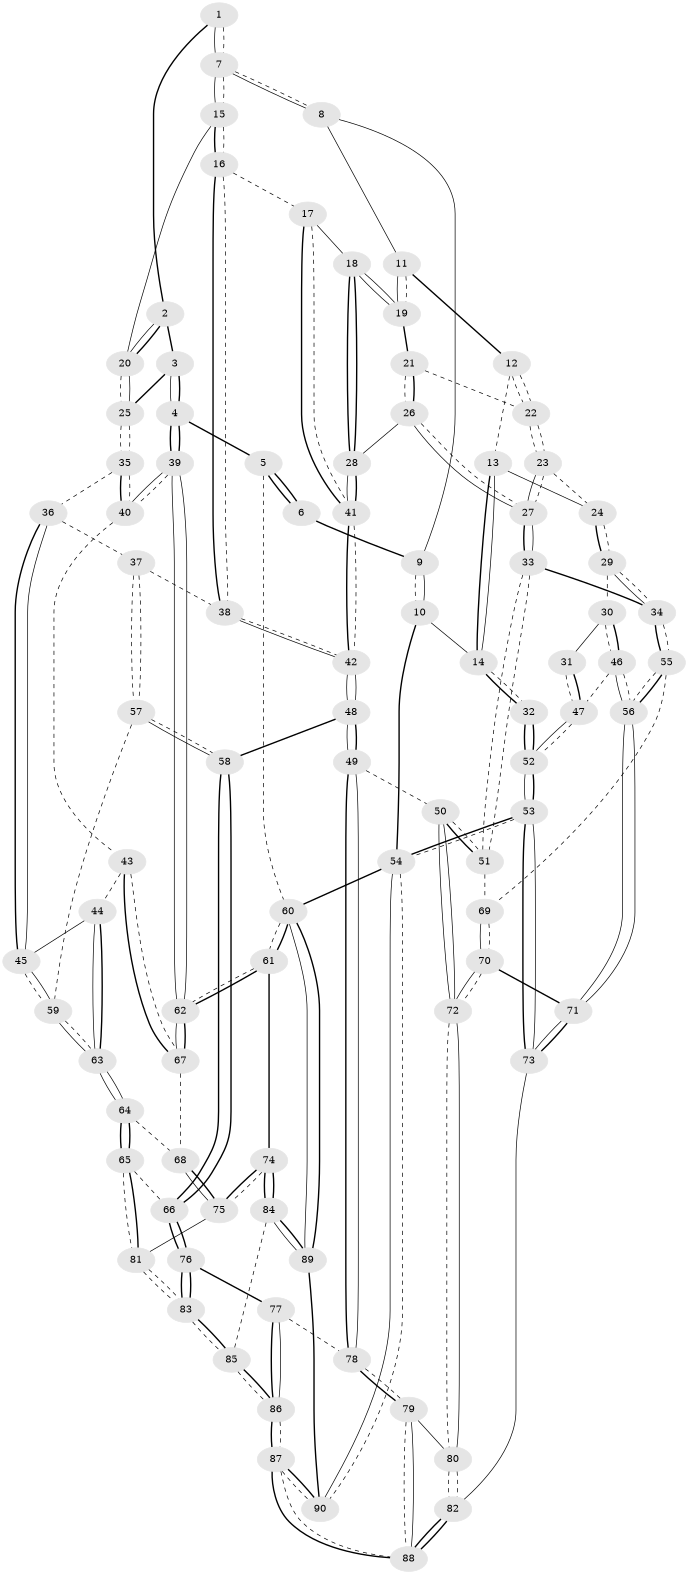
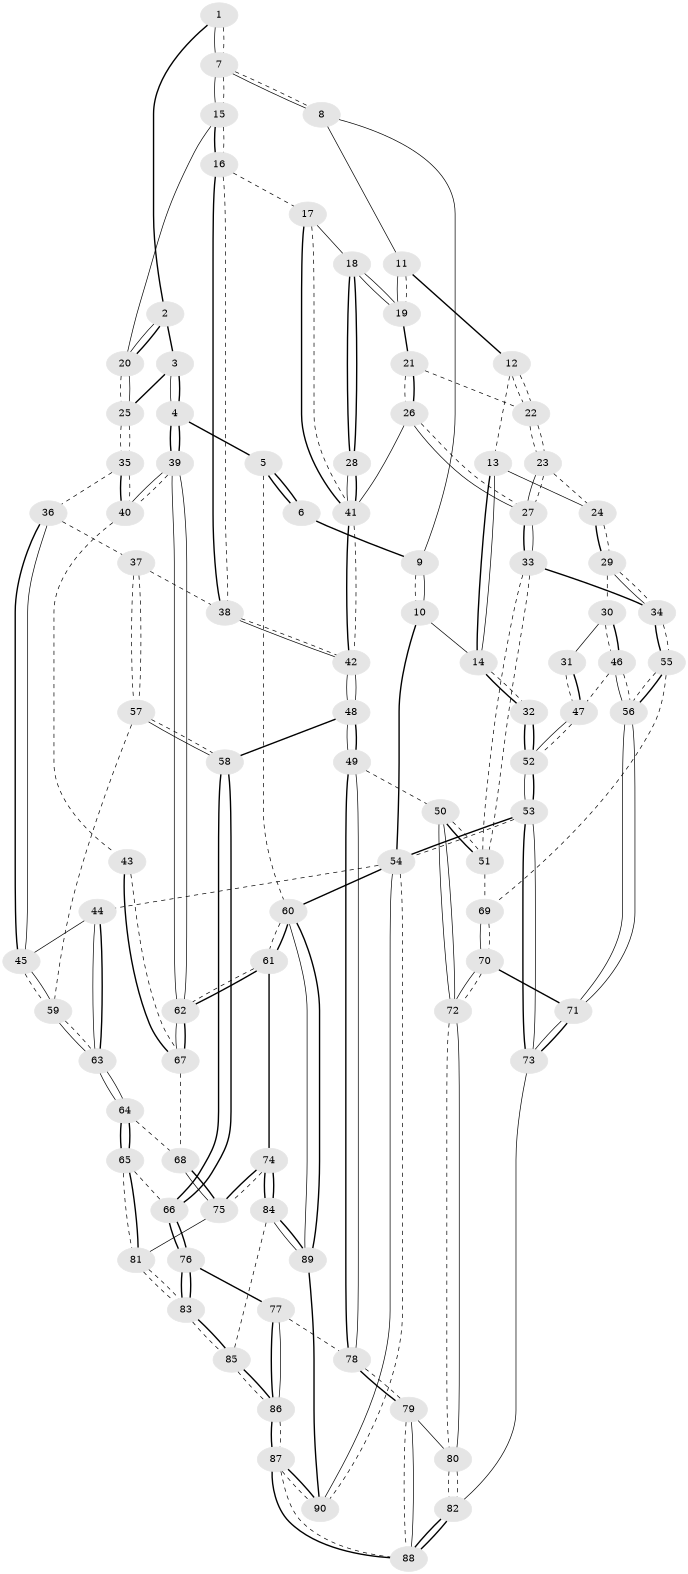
  graph {
    node [color=gray90 style=filled]
    edge [style=dashed]
    1
    2
    7
    3
    20
    8
    15
    4
    25
    5
    39
    35
    6
    60
    40
    62
    9
    10
    14
    54
    61
    89
    11
    16
    12
    19
    32
    90
    13
    22
    21
    24
    23
    29
    52
    17
    38
    18
    41
    42
    28
    26
    27
    33
    30
    34
    36
    51
    31
    46
    55
    47
    56
    53
    69
    37
    45
    43
    57
    59
    58
    48
    67
    44
    49
    63
    68
    64
    71
    50
    78
    66
    72
    79
    80
    70
    73
    82
    76
    74
    75
    84
    65
    81
    83
    77
    88
    85
    86
    87
    1 -- 2 [style=bold]
    1 -- 7 [style=solid]
    1 -- 7
    2 -- 3 [style=bold]
    2 -- 20 [style=solid]
    2 -- 20 [style=bold]
    7 -- 8 [style=solid]
    7 -- 8
    7 -- 15 [style=solid]
    7 -- 15
    3 -- 4 [style=solid]
    3 -- 4 [style=bold]
    3 -- 25 [style=bold]
    20 -- 25
    20 -- 25 [style=solid]
    8 -- 9 [style=solid]
    8 -- 11 [style=solid]
    15 -- 20 [style=solid]
    15 -- 16 [style=bold]
    15 -- 16
    4 -- 5 [style=bold]
    4 -- 39 [style=bold]
    4 -- 39 [style=bold]
    25 -- 35
    25 -- 35
    5 -- 6 [style=bold]
    5 -- 6 [style=bold]
    5 -- 60
    39 -- 40 [style=solid]
    39 -- 40
    39 -- 62 [style=solid]
    39 -- 62 [style=solid]
    35 -- 40 [style=bold]
    35 -- 40
    35 -- 36
    6 -- 9 [style=bold]
    60 -- 61
    60 -- 61 [style=bold]
    60 -- 89 [style=solid]
    60 -- 89 [style=bold]
    40 -- 43
    62 -- 67 [style=solid]
    62 -- 67 [style=bold]
    9 -- 10
    9 -- 10 [style=solid]
    10 -- 14 [style=solid]
    10 -- 54 [style=bold]
    14 -- 32 [style=bold]
    14 -- 32
    54 -- 60 [style=bold]
    54 -- 90 [style=solid]
    54 -- 90
    61 -- 62
    61 -- 62 [style=bold]
    61 -- 74 [style=bold]
    89 -- 90 [style=bold]
    11 -- 12 [style=bold]
    11 -- 19 [style=solid]
    11 -- 19
    16 -- 17
    16 -- 38 [style=bold]
    16 -- 38
    12 -- 13
    12 -- 22
    12 -- 22
    19 -- 21 [style=bold]
    32 -- 52 [style=bold]
    32 -- 52 [style=bold]
    13 -- 14 [style=bold]
    13 -- 14 [style=solid]
    13 -- 24 [style=solid]
    22 -- 23
    22 -- 23
    21 -- 22
    21 -- 26
    21 -- 26 [style=bold]
    24 -- 29 [style=bold]
    24 -- 29
    23 -- 24
    23 -- 27 [style=solid]
    23 -- 27
    29 -- 30
    29 -- 34 [style=solid]
    29 -- 34
    52 -- 53 [style=solid]
    52 -- 53 [style=bold]
    17 -- 18 [style=solid]
    17 -- 41 [style=bold]
    17 -- 41
    38 -- 42 [style=solid]
    38 -- 42
    18 -- 19 [style=solid]
    18 -- 19 [style=solid]
    18 -- 28 [style=bold]
    18 -- 28 [style=bold]
    41 -- 42 [style=bold]
    41 -- 42
    42 -- 48 [style=solid]
    42 -- 48 [style=solid]
    28 -- 41 [style=solid]
    28 -- 41 [style=bold]
-   26 -- 28 [style=solid]
+   26 -- 41 [style=solid]
    26 -- 27 [style=solid]
    26 -- 27
    27 -- 33 [style=bold]
    27 -- 33 [style=solid]
    33 -- 34 [style=bold]
    33 -- 51
    33 -- 51
    30 -- 31 [style=solid]
    30 -- 46
    30 -- 46 [style=bold]
    34 -- 55 [style=bold]
    34 -- 55
    36 -- 37
    36 -- 45 [style=bold]
    36 -- 45 [style=solid]
    51 -- 69
    31 -- 47
    31 -- 47 [style=bold]
    46 -- 47
    46 -- 56 [style=solid]
    46 -- 56
    55 -- 56
    55 -- 56 [style=bold]
    55 -- 69
    47 -- 52 [style=solid]
    47 -- 52
    56 -- 71 [style=solid]
    56 -- 71 [style=solid]
    53 -- 54 [style=bold]
    53 -- 54
    53 -- 73 [style=bold]
    53 -- 73 [style=solid]
    69 -- 70 [style=solid]
    69 -- 70
    37 -- 38
    37 -- 57
    37 -- 57
    45 -- 59
    45 -- 59 [style=solid]
    43 -- 67 [style=bold]
    43 -- 67
-   43 -- 44
+   54 -- 44
    57 -- 59
    57 -- 58 [style=solid]
    57 -- 58
    59 -- 63 [style=solid]
    59 -- 63
    58 -- 66 [style=bold]
    58 -- 66 [style=bold]
    48 -- 58 [style=bold]
    48 -- 49 [style=solid]
    48 -- 49 [style=bold]
    67 -- 68
    44 -- 45 [style=solid]
    44 -- 63 [style=solid]
    44 -- 63 [style=bold]
    49 -- 50
    49 -- 78 [style=bold]
    49 -- 78 [style=solid]
    63 -- 64 [style=solid]
    63 -- 64 [style=solid]
    68 -- 75 [style=solid]
    68 -- 75 [style=bold]
    64 -- 68
    64 -- 65 [style=bold]
    64 -- 65 [style=bold]
    71 -- 73 [style=solid]
    71 -- 73 [style=bold]
    50 -- 51 [style=bold]
    50 -- 51
    50 -- 72 [style=solid]
    50 -- 72 [style=solid]
    78 -- 79 [style=bold]
    78 -- 79
    66 -- 76 [style=bold]
    66 -- 76 [style=bold]
    72 -- 80
    72 -- 80 [style=solid]
    79 -- 80 [style=solid]
    79 -- 88
    79 -- 88 [style=solid]
    80 -- 82
    80 -- 82
    70 -- 71 [style=bold]
    70 -- 72 [style=solid]
    70 -- 72
    73 -- 82 [style=solid]
    82 -- 88 [style=bold]
    82 -- 88 [style=bold]
    76 -- 83 [style=bold]
    76 -- 83 [style=bold]
    76 -- 77 [style=bold]
    74 -- 75 [style=bold]
    74 -- 75
    74 -- 84 [style=bold]
    74 -- 84 [style=bold]
    75 -- 81 [style=solid]
    84 -- 89 [style=solid]
    84 -- 89 [style=bold]
    84 -- 85
    65 -- 66
    65 -- 81
    65 -- 81 [style=bold]
    81 -- 83
    81 -- 83
    83 -- 85
    83 -- 85 [style=bold]
    77 -- 78
    77 -- 86 [style=bold]
    77 -- 86 [style=solid]
    85 -- 86
    85 -- 86 [style=bold]
    86 -- 87 [style=bold]
    86 -- 87
    87 -- 90
    87 -- 90 [style=bold]
    87 -- 88 [style=bold]
    87 -- 88
  }
